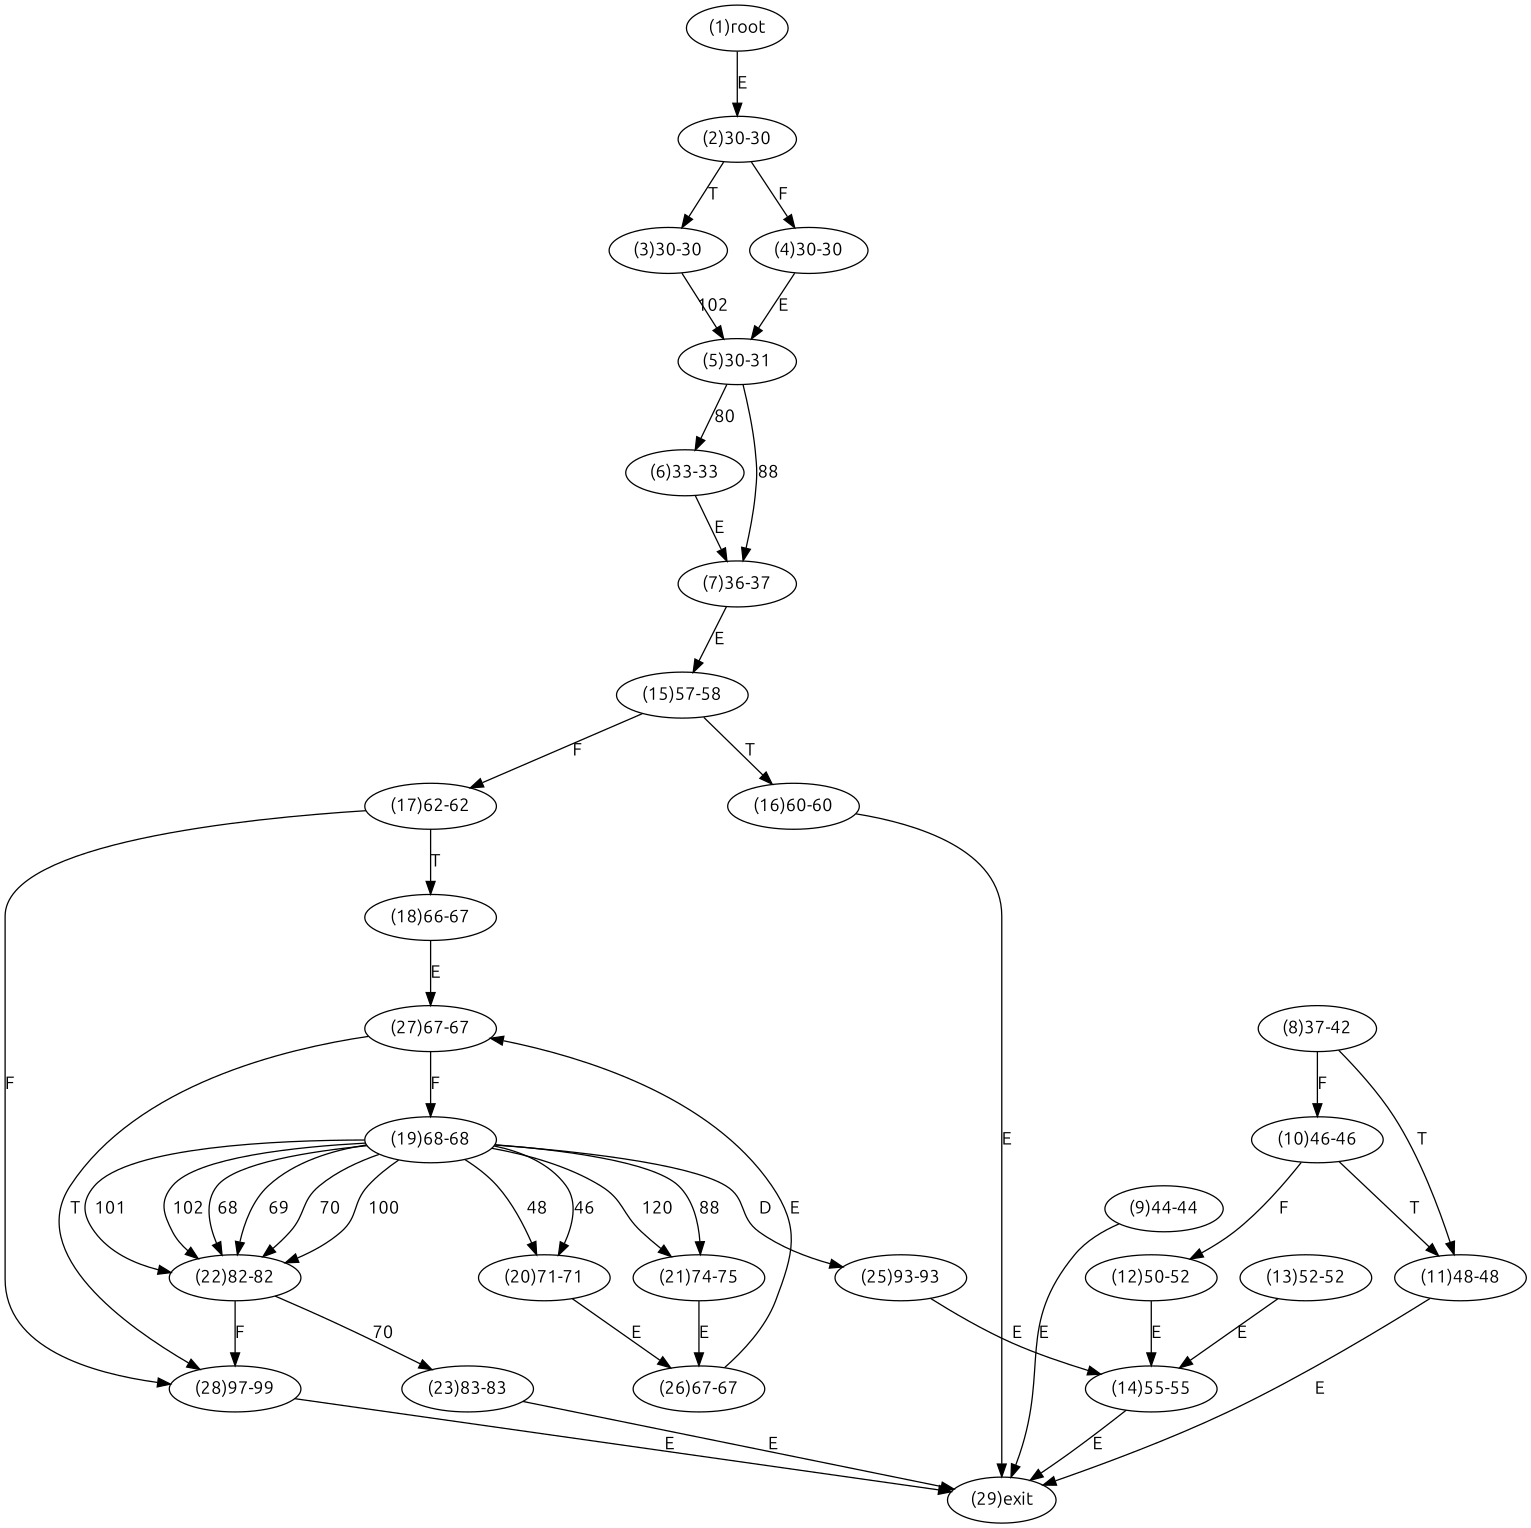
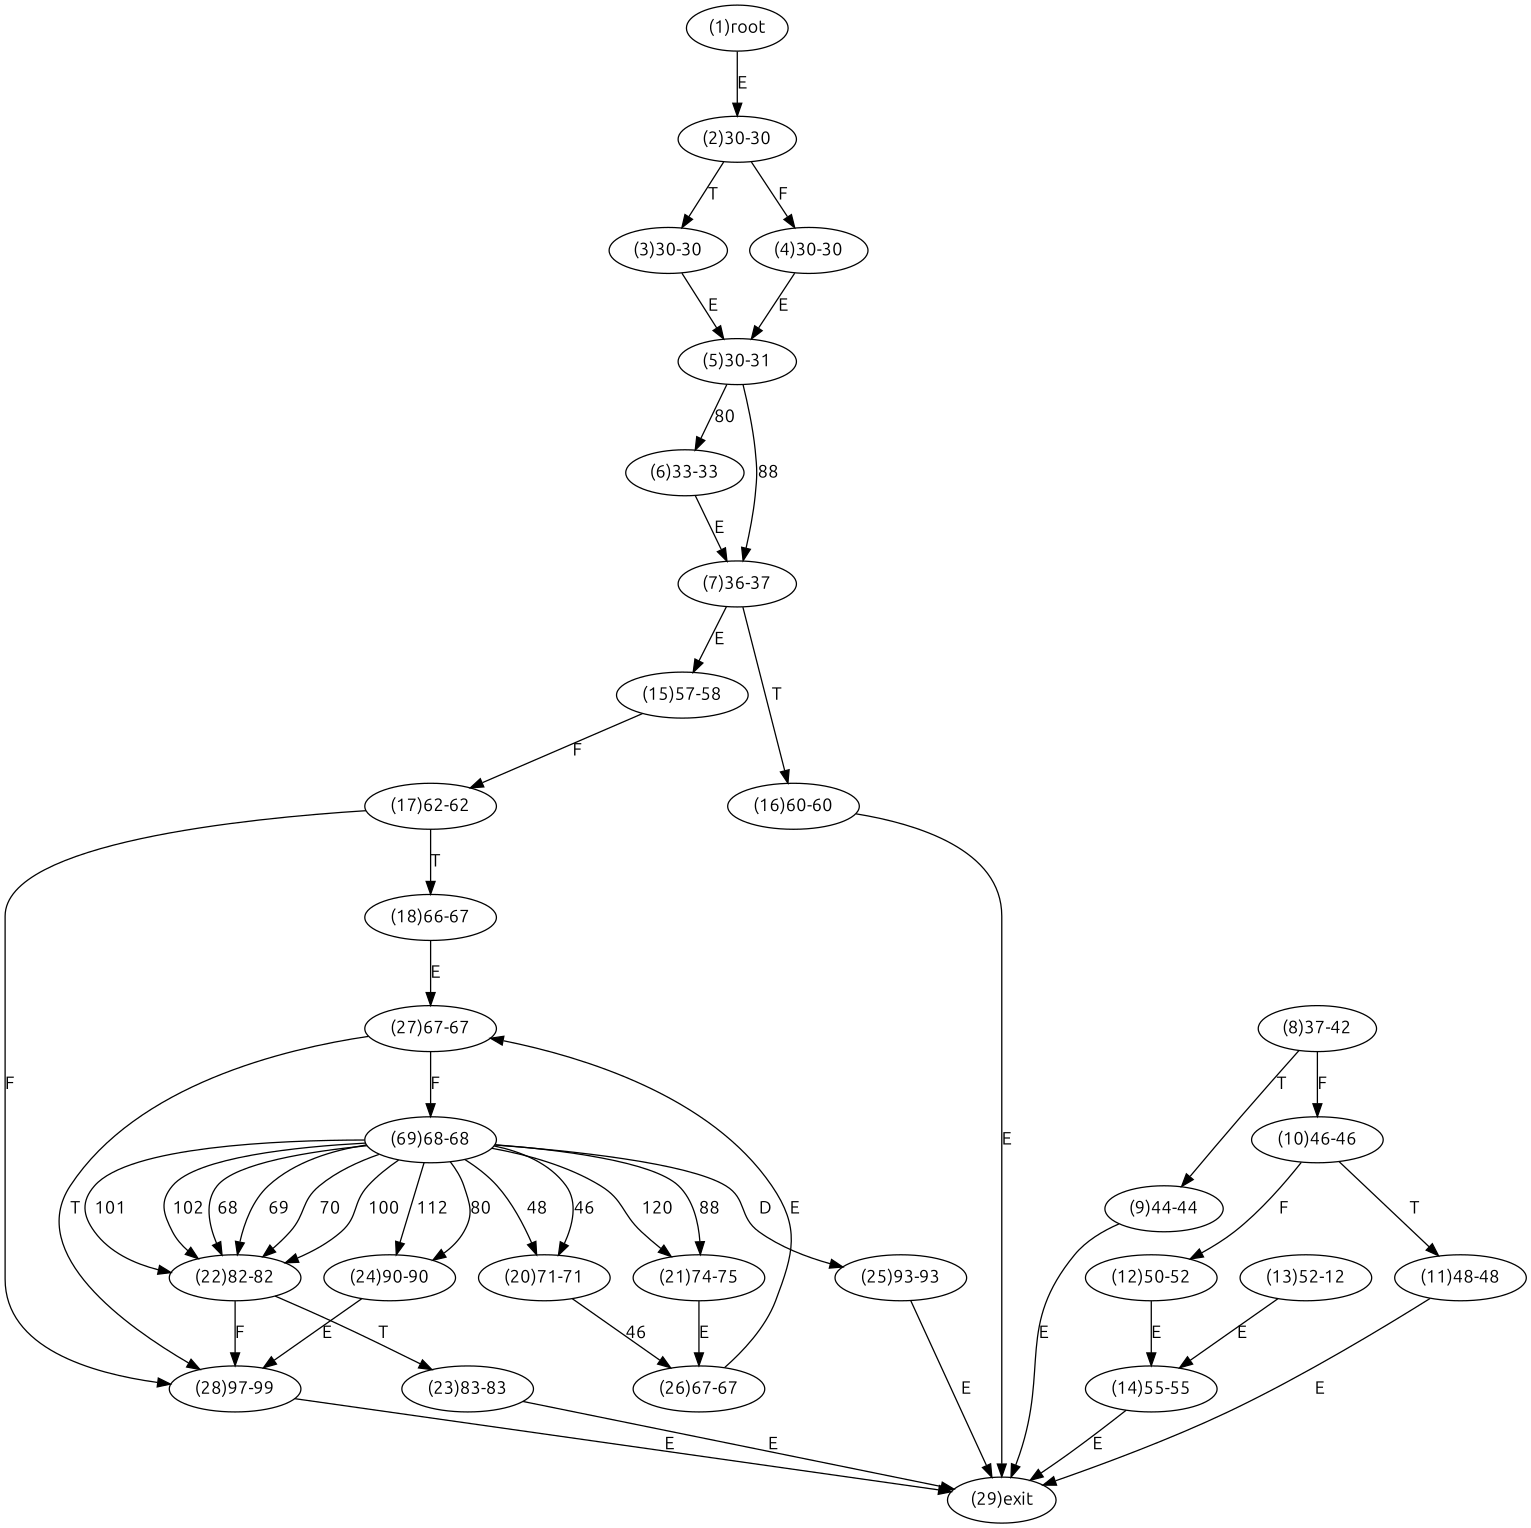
  digraph {
    fontname=Ubuntu
    node [fontname=Ubuntu]
    edge [fontname=Ubuntu]
    n1 [label="(1)root"]
    n2 [label="(2)30-30"]
    n3 [label="(3)30-30"]
    n4 [label="(4)30-30"]
    n5 [label="(5)30-31"]
    n6 [label="(6)33-33"]
    n7 [label="(7)36-37"]
    n8 [label="(15)57-58"]
    n9 [label="(17)62-62"]
    n10 [label="(16)60-60"]
    n11 [label="(8)37-42"]
    n12 [label="(9)44-44"]
    n13 [label="(10)46-46"]
    n14 [label="(29)exit"]
    n15 [label="(11)48-48"]
    n16 [label="(12)50-52"]
    n17 [label="(14)55-55"]
-   n18 [label="(13)52-52"]
+   n18 [label="(13)52-12"]
    n19 [label="(18)66-67"]
    n20 [label="(28)97-99"]
    n21 [label="(27)67-67"]
-   n22 [label="(19)68-68"]
+   n22 [label="(69)68-68"]
    n23 [label="(21)74-75"]
    n24 [label="(20)71-71"]
    n25 [label="(22)82-82"]
    n26 [label="(25)93-93"]
+   n27 [label="(24)90-90"]
    n28 [label="(26)67-67"]
    n29 [label="(23)83-83"]
    n1 -> n2 [label=E]
    n2 -> n3 [label=T]
    n2 -> n4 [label=F]
-   n3 -> n5 [label=102]
+   n3 -> n5 [label=E]
    n4 -> n5 [label=E]
    n5 -> n6 [label=80]
    n5 -> n7 [label=88]
    n6 -> n7 [label=E]
    n7 -> n8 [label=E]
    n8 -> n9 [label=F]
-   n8 -> n10 [label=T]
+   n7 -> n10 [label=T]
    n9 -> n19 [label=T]
    n9 -> n20 [label=F]
    n10 -> n14 [label=E]
-   n11 -> n15 [label=T]
+   n11 -> n12 [label=T]
    n11 -> n13 [label=F]
    n12 -> n14 [label=E]
    n13 -> n15 [label=T]
    n13 -> n16 [label=F]
    n15 -> n14 [label=E]
    n16 -> n17 [label=E]
    n17 -> n14 [label=E]
    n18 -> n17 [label=E]
    n19 -> n21 [label=E]
    n20 -> n14 [label=E]
    n21 -> n20 [label=T]
    n21 -> n22 [label=F]
    n22 -> n23 [label=88]
    n22 -> n23 [label=120]
    n22 -> n24 [label=46]
    n22 -> n24 [label=48]
    n22 -> n25 [label=68]
    n22 -> n25 [label=69]
    n22 -> n25 [label=70]
    n22 -> n25 [label=100]
    n22 -> n25 [label=101]
    n22 -> n25 [label=102]
    n22 -> n26 [label=D]
+   n22 -> n27 [label=80]
+   n22 -> n27 [label=112]
    n23 -> n28 [label=E]
-   n24 -> n28 [label=E]
+   n24 -> n28 [label=46]
    n25 -> n20 [label=F]
-   n25 -> n29 [label=70]
-   n26 -> n17 [label=E]
+   n25 -> n29 [label=T]
+   n26 -> n14 [label=E]
+   n27 -> n20 [label=E]
    n28 -> n21 [label=E]
    n29 -> n14 [label=E]
  }
